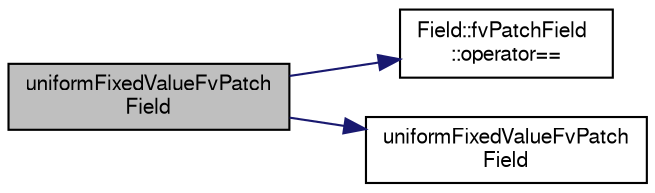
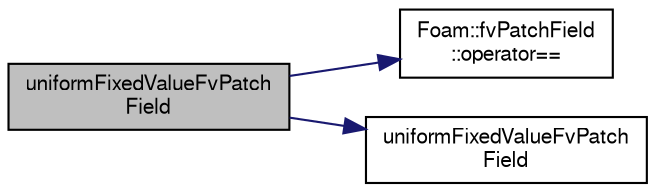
  digraph {
    rankdir=LR
    node [color=black fontname=FreeSans fontsize=10 shape=record]
    edge [color=midnightblue fontname=FreeSans fontsize=10 labelfontname=FreeSans labelfontsize=10 style=solid]
    n1 [fillcolor=grey75 fontcolor=black height=0.2 label="uniformFixedValueFvPatch\lField" style=filled width=0.4]
-   n2 [height=0.2 label="Field::fvPatchField\l::operator==" width=0.4]
+   n2 [height=0.2 label="Foam::fvPatchField\l::operator==" width=0.4]
    n3 [height=0.2 label="uniformFixedValueFvPatch\lField" width=0.4]
    n1 -> n2
    n1 -> n3
  }
